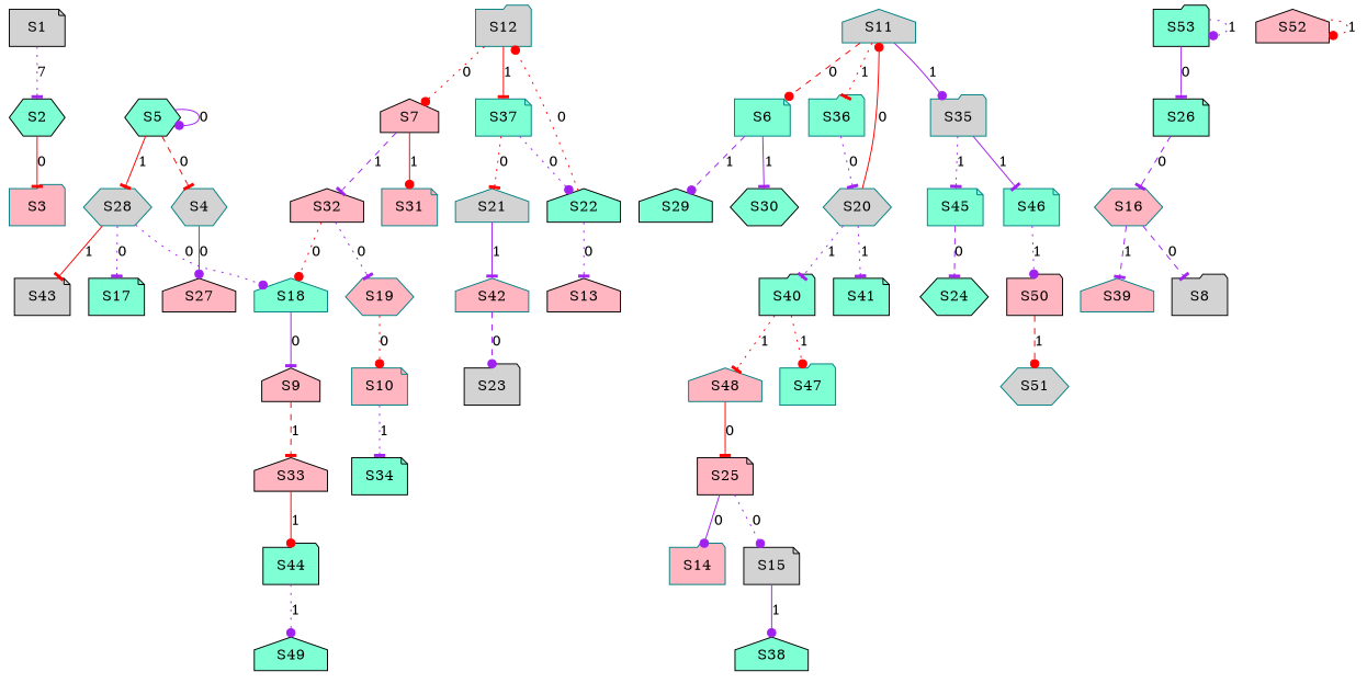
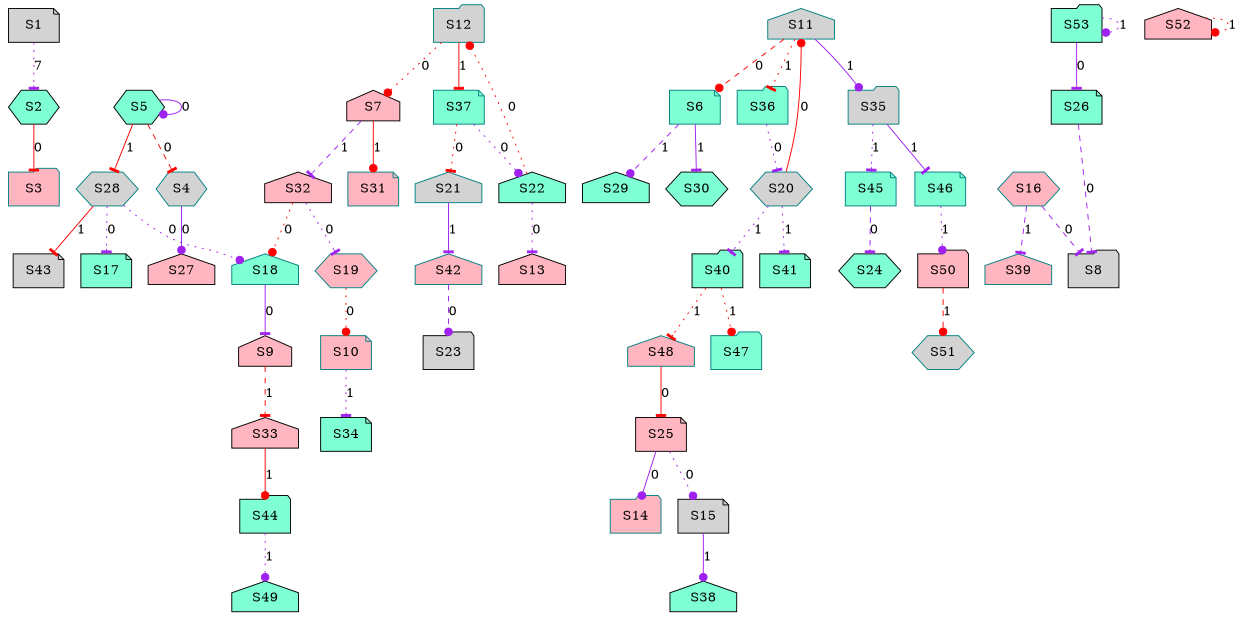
  strict digraph {
    node [color=black fillcolor=aquamarine shape=house style=filled]
    edge [arrowhead=tee color=purple style=dotted]
    S1 [fillcolor=lightgrey shape=note]
    S2 [shape=hexagon]
    S3 [color=teal fillcolor=lightpink shape=folder]
    S5 [shape=hexagon]
    S4 [color=teal fillcolor=lightgrey shape=hexagon]
    S28 [color=teal fillcolor=lightgrey shape=hexagon]
    S27 [fillcolor=lightpink]
    S18 [color=teal]
    S17 [shape=note]
    S43 [fillcolor=lightgrey shape=note]
    S11 [color=teal fillcolor=lightgrey]
    S6 [color=teal shape=note]
    S36 [color=teal shape=folder]
    S35 [color=teal fillcolor=lightgrey shape=folder]
    S29
    S30 [shape=hexagon]
    S20 [color=teal fillcolor=lightgrey shape=hexagon]
    S45 [color=teal shape=note]
    S46 [color=teal shape=note]
    S12 [color=teal fillcolor=lightgrey shape=folder]
    S7 [fillcolor=lightpink]
    S37 [color=teal shape=note]
    S32 [fillcolor=lightpink]
    S31 [color=teal fillcolor=lightpink shape=note]
    S22
    S21 [color=teal fillcolor=lightgrey]
    S19 [color=teal fillcolor=lightpink shape=hexagon]
    S16 [color=teal fillcolor=lightpink shape=hexagon]
    S8 [fillcolor=lightgrey shape=folder]
    S39 [color=teal fillcolor=lightpink]
    S9 [fillcolor=lightpink]
    S33 [fillcolor=lightpink]
    S44 [shape=folder]
    S10 [color=teal fillcolor=lightpink shape=note]
    S34 [shape=note]
    S40 [shape=folder]
    S41 [shape=note]
    S48 [color=teal fillcolor=lightpink]
    S47 [color=teal shape=folder]
    S13 [fillcolor=lightpink]
    S25 [fillcolor=lightpink shape=note]
    S14 [color=teal fillcolor=lightpink shape=folder]
    S15 [fillcolor=lightgrey shape=note]
    S38
    S26 [shape=note]
    S42 [color=teal fillcolor=lightpink]
    S23 [fillcolor=lightgrey shape=folder]
    S24 [shape=hexagon]
    S53 [shape=folder]
    S49
    S50 [fillcolor=lightpink shape=folder]
    S51 [color=teal fillcolor=lightgrey shape=hexagon]
    S52 [fillcolor=lightpink]
    S1 -> S2 [label=7]
    S2 -> S3 [color=red label=0 style=solid]
    S5 -> S5 [arrowhead=dot label=0 style=solid]
    S5 -> S4 [color=red label=0 style=dashed]
    S5 -> S28 [color=red label=1 style=solid]
    S4 -> S27 [arrowhead=dot label=0 style=solid]
    S28 -> S18 [arrowhead=dot label=0]
    S28 -> S17 [label=0]
    S28 -> S43 [color=red label=1 style=solid]
    S18 -> S9 [label=0 style=solid]
    S11 -> S6 [arrowhead=dot color=red label=0 style=dashed]
    S11 -> S36 [color=red label=1]
    S11 -> S35 [arrowhead=dot label=1 style=solid]
    S6 -> S29 [arrowhead=dot label=1 style=dashed]
    S6 -> S30 [label=1 style=solid]
    S36 -> S20 [label=0]
    S35 -> S45 [label=1]
    S35 -> S46 [label=1 style=solid]
    S20 -> S11 [arrowhead=dot color=red label=0 style=solid]
    S20 -> S40 [label=1]
    S20 -> S41 [label=1]
    S45 -> S24 [label=0 style=dashed]
    S46 -> S50 [arrowhead=dot label=1]
    S12 -> S7 [arrowhead=dot color=red label=0]
    S12 -> S37 [color=red label=1 style=solid]
    S7 -> S32 [label=1 style=dashed]
    S7 -> S31 [arrowhead=dot color=red label=1 style=solid]
    S37 -> S22 [arrowhead=dot label=0]
    S37 -> S21 [color=red label=0]
    S32 -> S18 [arrowhead=dot color=red label=0]
    S32 -> S19 [label=0]
    S22 -> S12 [arrowhead=dot color=red label=0]
    S22 -> S13 [label=0]
    S21 -> S42 [label=1 style=solid]
    S19 -> S10 [arrowhead=dot color=red label=0]
    S16 -> S8 [label=0 style=dashed]
    S16 -> S39 [label=1 style=dashed]
    S9 -> S33 [color=red label=1 style=dashed]
    S33 -> S44 [arrowhead=dot color=red label=1 style=solid]
    S44 -> S49 [arrowhead=dot label=1]
    S10 -> S34 [label=1]
    S40 -> S48 [color=red label=1]
    S40 -> S47 [arrowhead=dot color=red label=1]
    S48 -> S25 [color=red label=0 style=solid]
    S25 -> S14 [arrowhead=dot label=0 style=solid]
    S25 -> S15 [arrowhead=dot label=0]
    S15 -> S38 [arrowhead=dot label=1 style=solid]
-   S26 -> S16 [label=0 style=dashed]
+   S26 -> S8 [label=0 style=dashed]
    S42 -> S23 [arrowhead=dot label=0 style=dashed]
    S53 -> S26 [label=0 style=solid]
    S53 -> S53 [arrowhead=dot label=1]
    S50 -> S51 [arrowhead=dot color=red label=1 style=dashed]
    S52 -> S52 [arrowhead=dot color=red label=1]
  }
